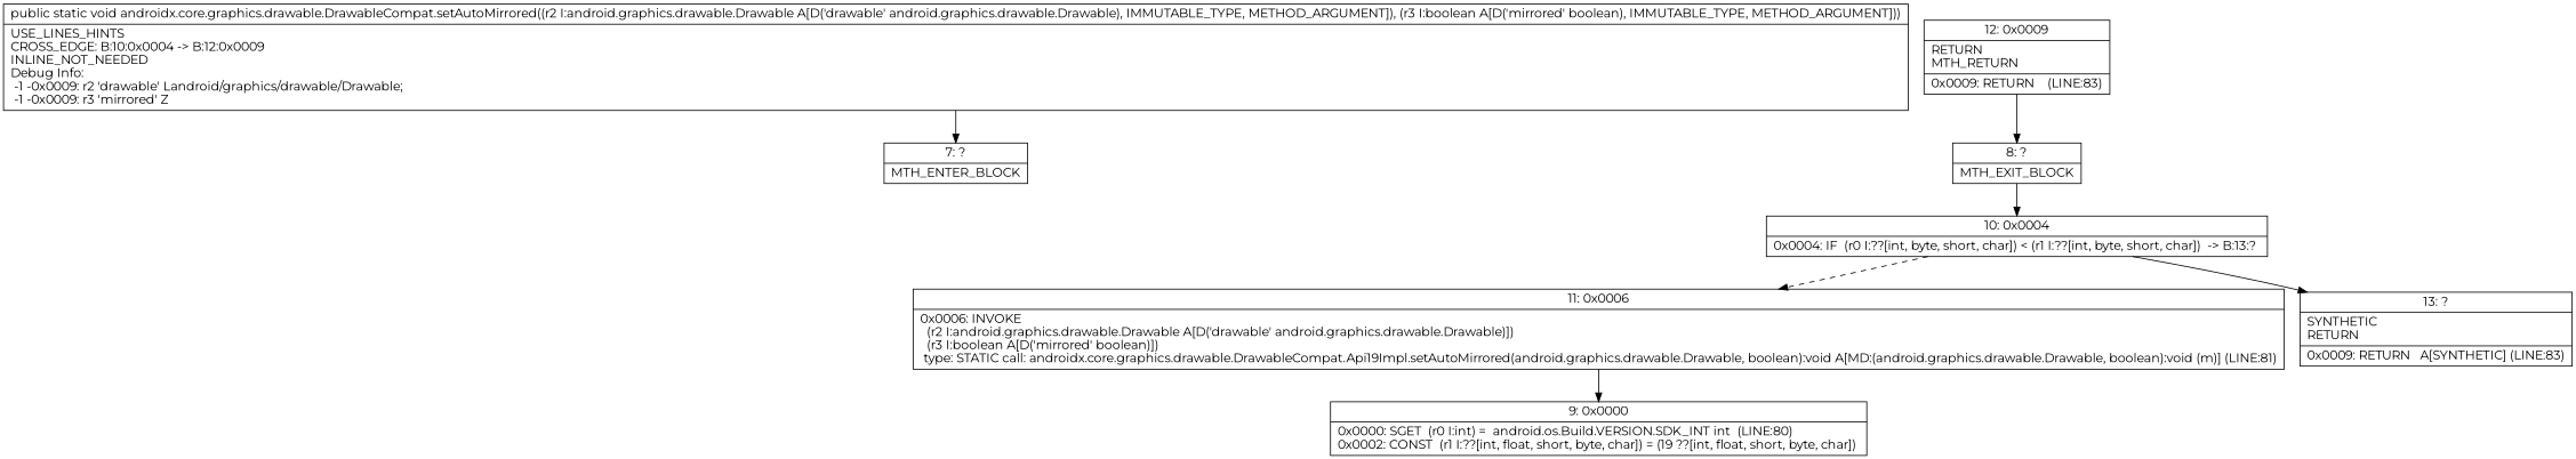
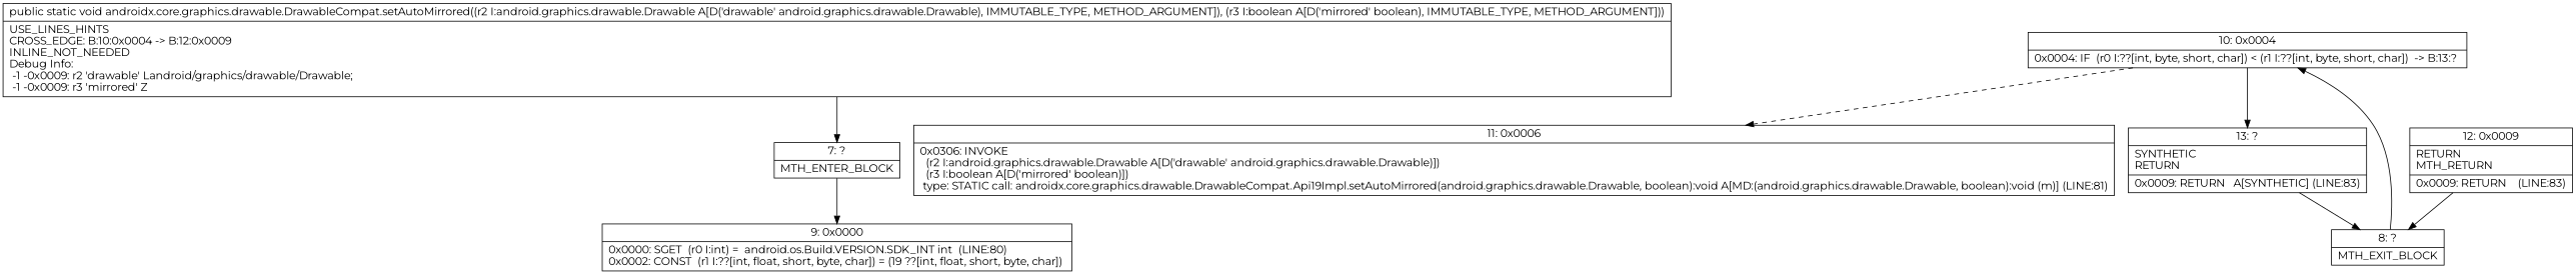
  digraph {
    fontname=Montserrat
    node [fontname=Montserrat shape=record]
    edge [fontname=Montserrat]
    n1 [label="{7\:\ ?|MTH_ENTER_BLOCK\l}"]
    n2 [label="{9\:\ 0x0000|0x0000: SGET  (r0 I:int) =  android.os.Build.VERSION.SDK_INT int  (LINE:80)\l0x0002: CONST  (r1 I:??[int, float, short, byte, char]) = (19 ??[int, float, short, byte, char]) \l}"]
    n3 [label="{10\:\ 0x0004|0x0004: IF  (r0 I:??[int, byte, short, char]) \< (r1 I:??[int, byte, short, char])  \-\> B:13:? \l}"]
-   n4 [label="{11\:\ 0x0006|0x0006: INVOKE  \l  (r2 I:android.graphics.drawable.Drawable A[D('drawable' android.graphics.drawable.Drawable)])\l  (r3 I:boolean A[D('mirrored' boolean)])\l type: STATIC call: androidx.core.graphics.drawable.DrawableCompat.Api19Impl.setAutoMirrored(android.graphics.drawable.Drawable, boolean):void A[MD:(android.graphics.drawable.Drawable, boolean):void (m)] (LINE:81)\l}"]
+   n4 [label="{11\:\ 0x0006|0x0306: INVOKE  \l  (r2 I:android.graphics.drawable.Drawable A[D('drawable' android.graphics.drawable.Drawable)])\l  (r3 I:boolean A[D('mirrored' boolean)])\l type: STATIC call: androidx.core.graphics.drawable.DrawableCompat.Api19Impl.setAutoMirrored(android.graphics.drawable.Drawable, boolean):void A[MD:(android.graphics.drawable.Drawable, boolean):void (m)] (LINE:81)\l}"]
    n5 [label="{13\:\ ?|SYNTHETIC\lRETURN\l|0x0009: RETURN   A[SYNTHETIC] (LINE:83)\l}"]
    n6 [label="{8\:\ ?|MTH_EXIT_BLOCK\l}"]
    n7 [label="{12\:\ 0x0009|RETURN\lMTH_RETURN\l|0x0009: RETURN    (LINE:83)\l}"]
    n8 [label="{public static void androidx.core.graphics.drawable.DrawableCompat.setAutoMirrored((r2 I:android.graphics.drawable.Drawable A[D('drawable' android.graphics.drawable.Drawable), IMMUTABLE_TYPE, METHOD_ARGUMENT]), (r3 I:boolean A[D('mirrored' boolean), IMMUTABLE_TYPE, METHOD_ARGUMENT]))  | USE_LINES_HINTS\lCROSS_EDGE: B:10:0x0004 \-\> B:12:0x0009\lINLINE_NOT_NEEDED\lDebug Info:\l  \-1 \-0x0009: r2 'drawable' Landroid\/graphics\/drawable\/Drawable;\l  \-1 \-0x0009: r3 'mirrored' Z\l}"]
-   n4 -> n2
+   n1 -> n2
    n3 -> n4 [style=dashed]
    n3 -> n5
+   n5 -> n6
    n6 -> n3
    n7 -> n6
    n8 -> n1
  }
